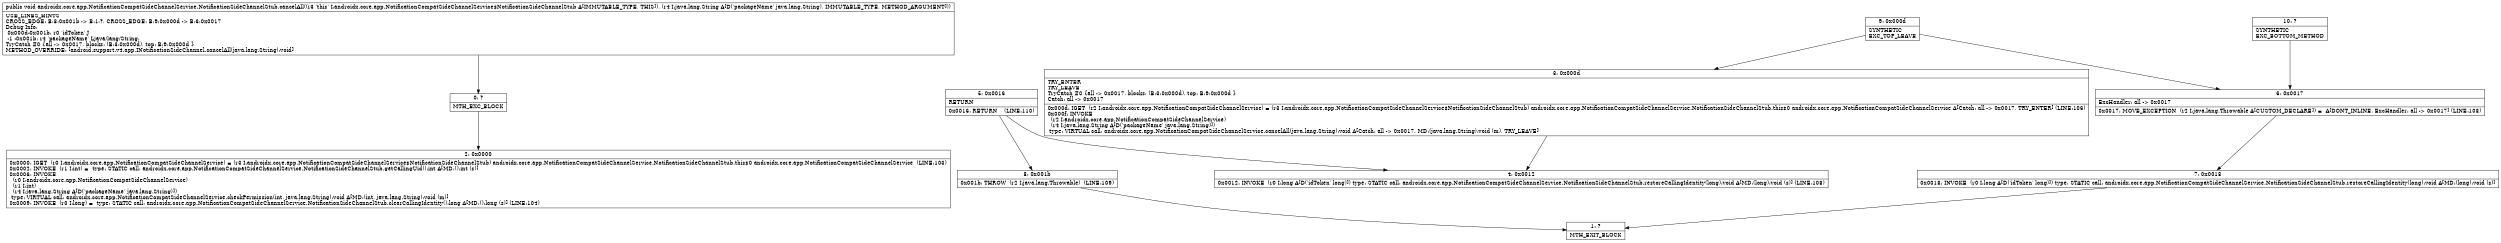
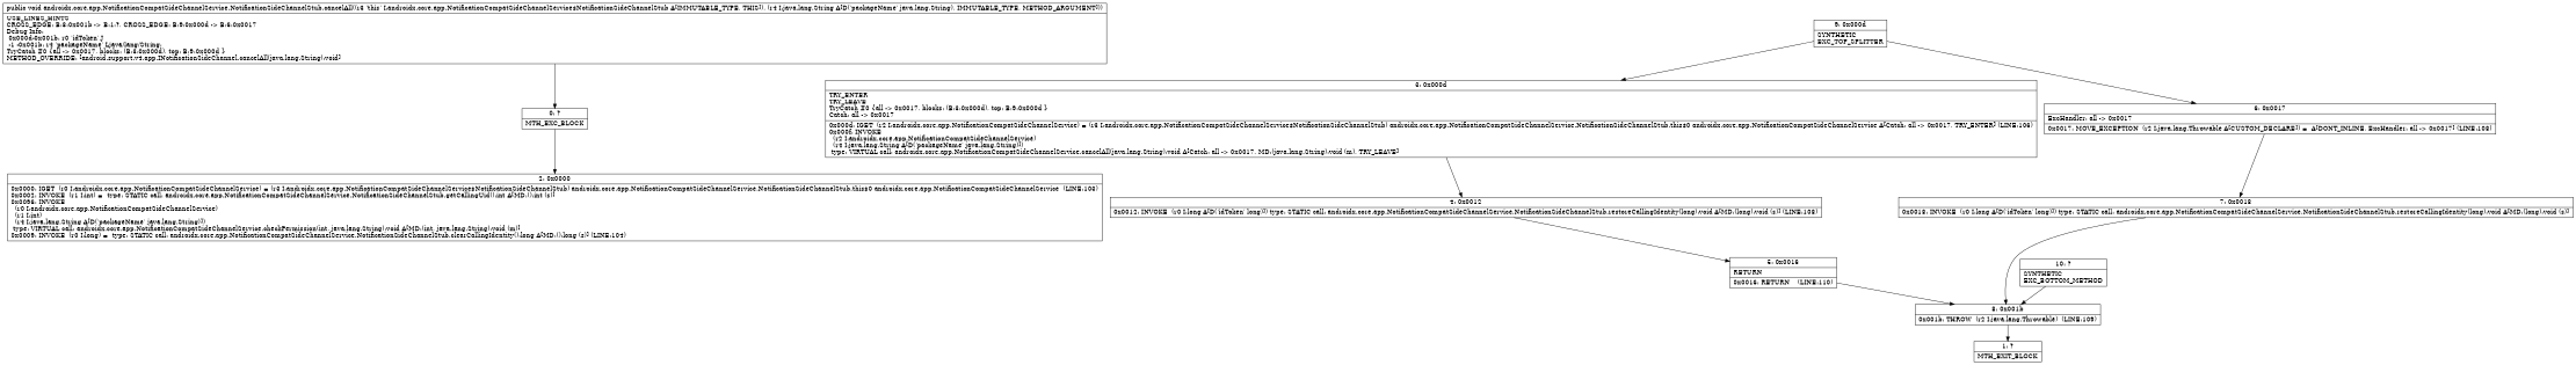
  digraph {
    node [shape=record]
    n1 [label="{0\:\ ?|MTH_EXC_BLOCK\l}"]
-   n2 [label="{2\:\ 0x0000|0x0000: IGET  (r0 I:androidx.core.app.NotificationCompatSideChannelService) = (r3 I:androidx.core.app.NotificationCompatSideChannelService$NotificationSideChannelStub) androidx.core.app.NotificationCompatSideChannelService.NotificationSideChannelStub.this$0 androidx.core.app.NotificationCompatSideChannelService  (LINE:103)\l0x0002: INVOKE  (r1 I:int) =  type: STATIC call: androidx.core.app.NotificationCompatSideChannelService.NotificationSideChannelStub.getCallingUid():int A[MD:():int (s)]\l0x0006: INVOKE  \l  (r0 I:androidx.core.app.NotificationCompatSideChannelService)\l  (r1 I:int)\l  (r4 I:java.lang.String A[D('packageName' java.lang.String)])\l type: VIRTUAL call: androidx.core.app.NotificationCompatSideChannelService.checkPermission(int, java.lang.String):void A[MD:(int, java.lang.String):void (m)]\l0x0009: INVOKE  (r0 I:long) =  type: STATIC call: androidx.core.app.NotificationCompatSideChannelService.NotificationSideChannelStub.clearCallingIdentity():long A[MD:():long (s)] (LINE:104)\l}"]
-   n3 [label="{9\:\ 0x000d|SYNTHETIC\lEXC_TOP_LEAVE\l}"]
+   n2 [label="{2\:\ 0x0000|0x0000: IGET  (r0 I:androidx.core.app.NotificationCompatSideChannelService) = (r3 I:androidx.core.app.NotificationCompatSideChannelService$NotificationSideChannelStub) androidx.core.app.NotificationCompatSideChannelService.NotificationSideChannelStub.this$0 androidx.core.app.NotificationCompatSideChannelService  (LINE:103)\l0x0002: INVOKE  (r1 I:int) =  type: STATIC call: androidx.core.app.NotificationCompatSideChannelService.NotificationSideChannelStub.getCallingUid():int A[MD:():int (s)]\l0x0096: INVOKE  \l  (r0 I:androidx.core.app.NotificationCompatSideChannelService)\l  (r1 I:int)\l  (r4 I:java.lang.String A[D('packageName' java.lang.String)])\l type: VIRTUAL call: androidx.core.app.NotificationCompatSideChannelService.checkPermission(int, java.lang.String):void A[MD:(int, java.lang.String):void (m)]\l0x0009: INVOKE  (r0 I:long) =  type: STATIC call: androidx.core.app.NotificationCompatSideChannelService.NotificationSideChannelStub.clearCallingIdentity():long A[MD:():long (s)] (LINE:104)\l}"]
+   n3 [label="{9\:\ 0x000d|SYNTHETIC\lEXC_TOP_SPLITTER\l}"]
    n4 [label="{3\:\ 0x000d|TRY_ENTER\lTRY_LEAVE\lTryCatch #0 \{all \-\> 0x0017, blocks: (B:3:0x000d), top: B:9:0x000d \}\lCatch: all \-\> 0x0017\l|0x000d: IGET  (r2 I:androidx.core.app.NotificationCompatSideChannelService) = (r3 I:androidx.core.app.NotificationCompatSideChannelService$NotificationSideChannelStub) androidx.core.app.NotificationCompatSideChannelService.NotificationSideChannelStub.this$0 androidx.core.app.NotificationCompatSideChannelService A[Catch: all \-\> 0x0017, TRY_ENTER] (LINE:106)\l0x000f: INVOKE  \l  (r2 I:androidx.core.app.NotificationCompatSideChannelService)\l  (r4 I:java.lang.String A[D('packageName' java.lang.String)])\l type: VIRTUAL call: androidx.core.app.NotificationCompatSideChannelService.cancelAll(java.lang.String):void A[Catch: all \-\> 0x0017, MD:(java.lang.String):void (m), TRY_LEAVE]\l}"]
    n5 [label="{6\:\ 0x0017|ExcHandler: all \-\> 0x0017\l|0x0017: MOVE_EXCEPTION  (r2 I:java.lang.Throwable A[CUSTOM_DECLARE]) =  A[DONT_INLINE, ExcHandler: all \-\> 0x0017] (LINE:108)\l}"]
    n6 [label="{4\:\ 0x0012|0x0012: INVOKE  (r0 I:long A[D('idToken' long)]) type: STATIC call: androidx.core.app.NotificationCompatSideChannelService.NotificationSideChannelStub.restoreCallingIdentity(long):void A[MD:(long):void (s)] (LINE:108)\l}"]
    n7 [label="{7\:\ 0x0018|0x0018: INVOKE  (r0 I:long A[D('idToken' long)]) type: STATIC call: androidx.core.app.NotificationCompatSideChannelService.NotificationSideChannelStub.restoreCallingIdentity(long):void A[MD:(long):void (s)]\l}"]
    n8 [label="{5\:\ 0x0016|RETURN\l|0x0016: RETURN    (LINE:110)\l}"]
    n9 [label="{10\:\ ?|SYNTHETIC\lEXC_BOTTOM_METHOD\l}"]
    n10 [label="{8\:\ 0x001b|0x001b: THROW  (r2 I:java.lang.Throwable)  (LINE:109)\l}"]
    n11 [label="{1\:\ ?|MTH_EXIT_BLOCK\l}"]
    n12 [label="{public void androidx.core.app.NotificationCompatSideChannelService.NotificationSideChannelStub.cancelAll((r3 'this' I:androidx.core.app.NotificationCompatSideChannelService$NotificationSideChannelStub A[IMMUTABLE_TYPE, THIS]), (r4 I:java.lang.String A[D('packageName' java.lang.String), IMMUTABLE_TYPE, METHOD_ARGUMENT]))  | USE_LINES_HINTS\lCROSS_EDGE: B:8:0x001b \-\> B:1:?, CROSS_EDGE: B:9:0x000d \-\> B:6:0x0017\lDebug Info:\l  0x000d\-0x001b: r0 'idToken' J\l  \-1 \-0x001b: r4 'packageName' Ljava\/lang\/String;\lTryCatch #0 \{all \-\> 0x0017, blocks: (B:3:0x000d), top: B:9:0x000d \}\lMETHOD_OVERRIDE: [android.support.v4.app.INotificationSideChannel.cancelAll(java.lang.String):void]\l}"]
    n1 -> n2
    n3 -> n4
    n3 -> n5
    n4 -> n6
    n5 -> n7
-   n8 -> n6
-   n7 -> n11
+   n6 -> n8
+   n7 -> n10
    n8 -> n10
-   n9 -> n5
+   n9 -> n10
    n10 -> n11
    n12 -> n1
  }
